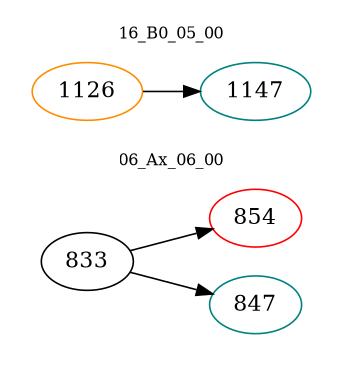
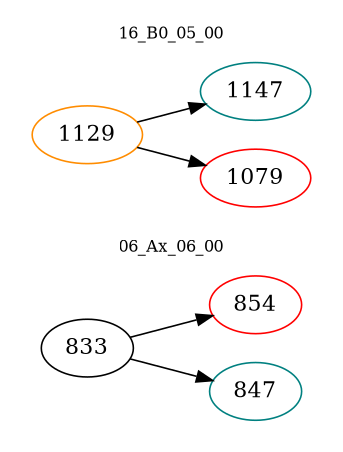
  digraph {
    rankdir=LR
    node [color=teal]
    edge [color=black]
    n1 [color=black label=833]
    n2 [label=847]
    n3 [color=red label=854]
-   n4 [color=darkorange label=1126]
+   n4 [color=darkorange label=1129]
+   n5 [color=red label=1079]
    n6 [label=1147]
    subgraph cluster_1 {
      color=white
      fontsize=10
      label="06_Ax_06_00"
      n1
      n2
      n3
    }
    subgraph cluster_2 {
      color=white
      fontsize=10
      label="16_B0_05_00"
      n4
+     n5
      n6
    }
    n1 -> n2
    n1 -> n3
+   n4 -> n5
    n4 -> n6
  }
